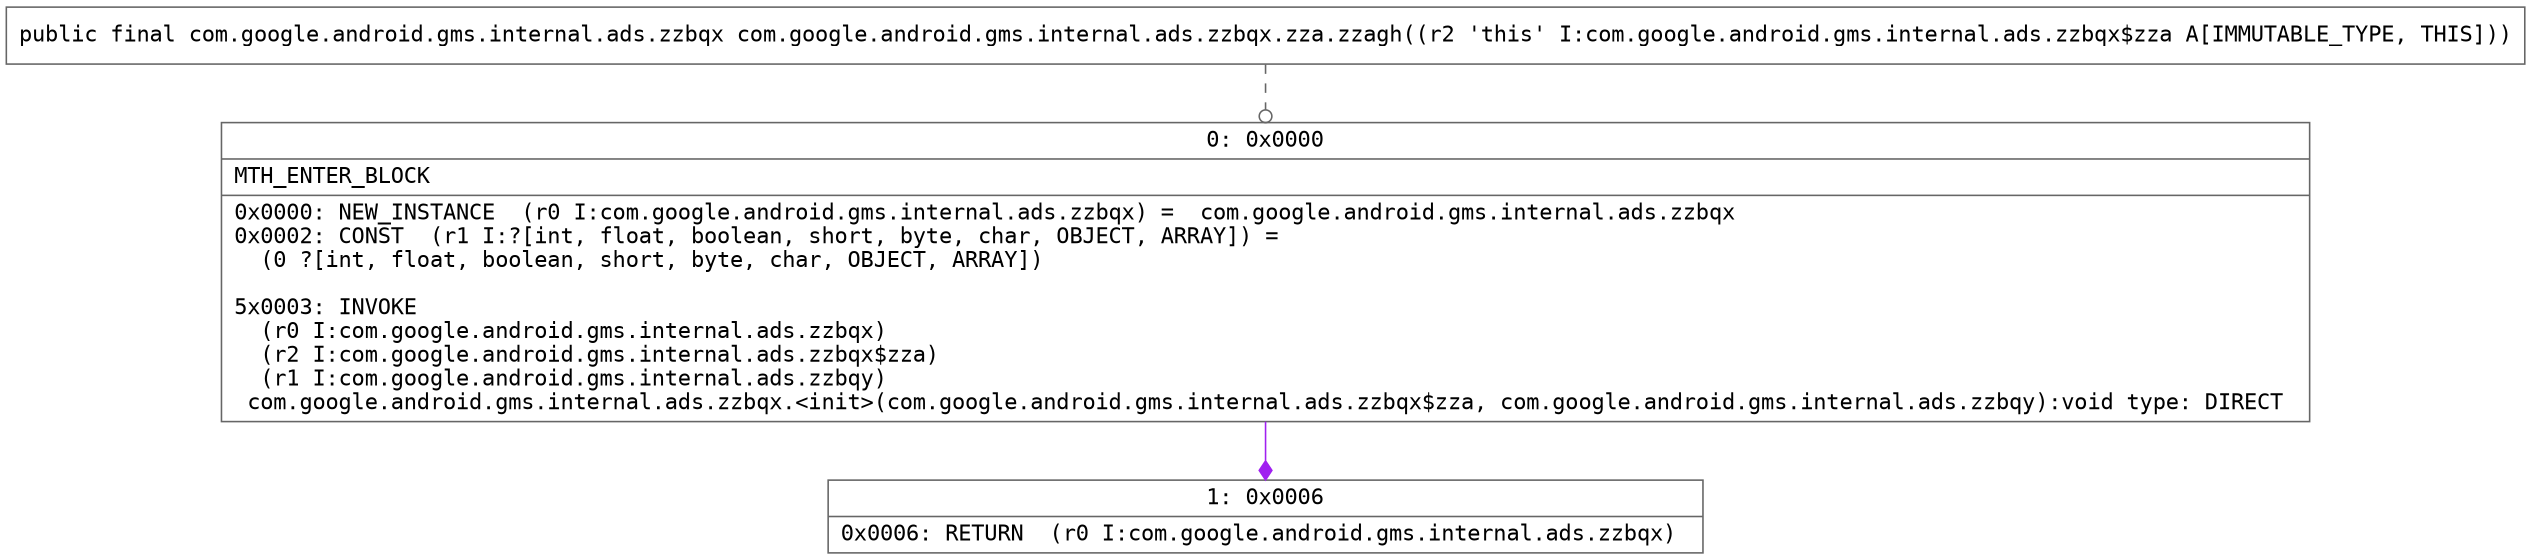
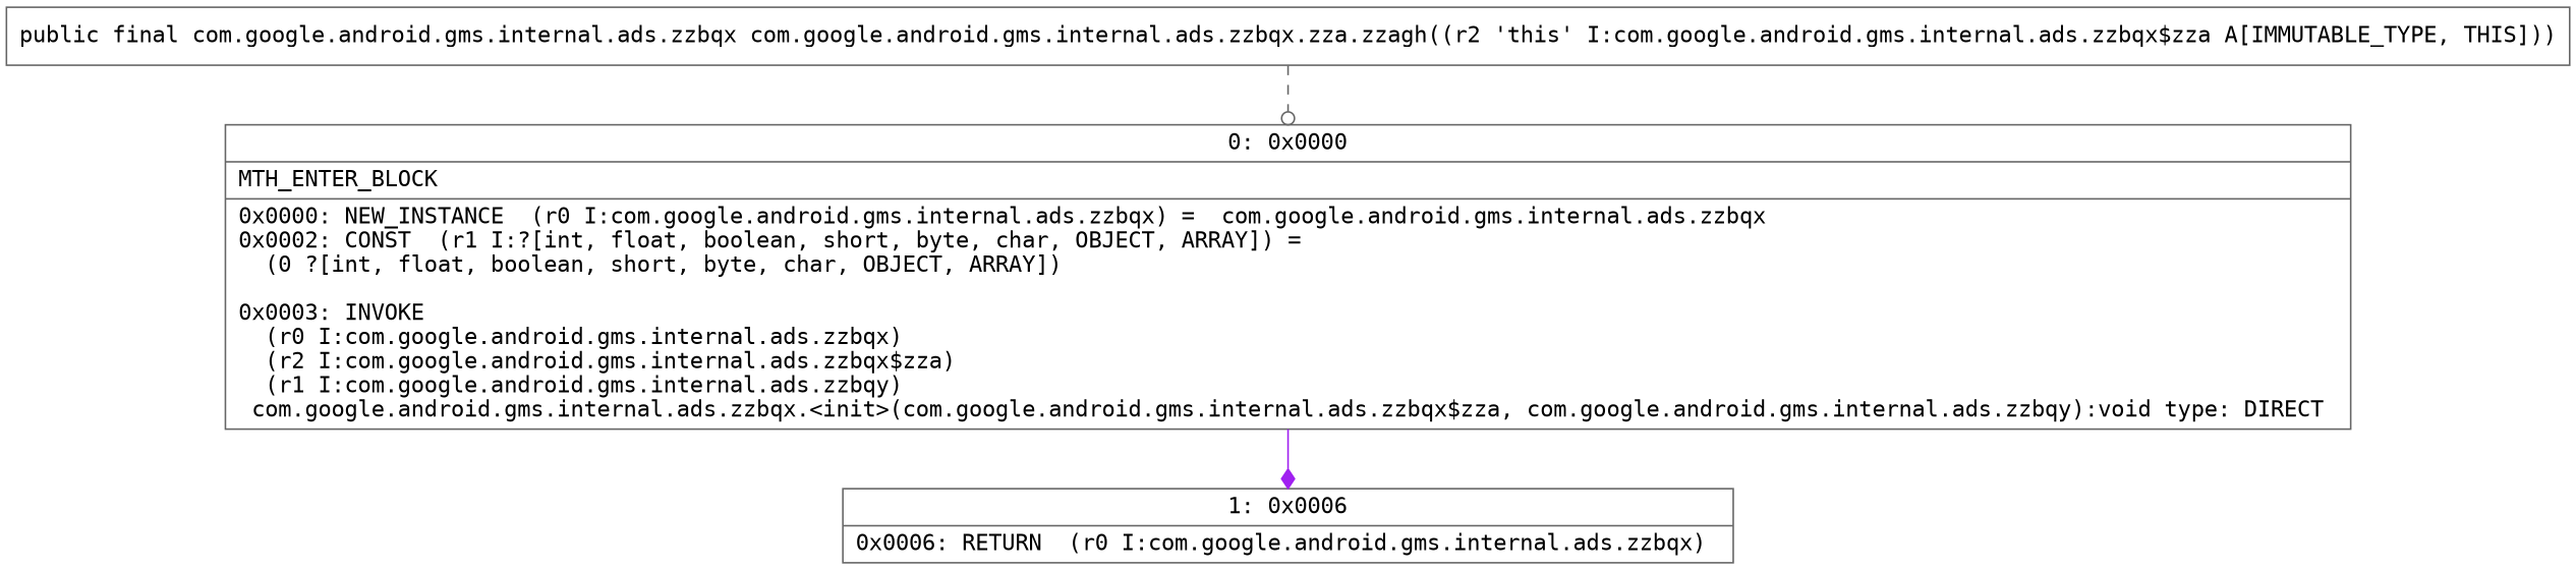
  digraph {
    fontname="DejaVu Sans Mono"
    node [shape=record color=gray40 fontname="DejaVu Sans Mono"]
    edge [fontname="DejaVu Sans Mono"]
-   n1 [label="{0\:\ 0x0000|MTH_ENTER_BLOCK\l|0x0000: NEW_INSTANCE  (r0 I:com.google.android.gms.internal.ads.zzbqx) =  com.google.android.gms.internal.ads.zzbqx \l0x0002: CONST  (r1 I:?[int, float, boolean, short, byte, char, OBJECT, ARRAY]) = \l  (0 ?[int, float, boolean, short, byte, char, OBJECT, ARRAY])\l \l5x0003: INVOKE  \l  (r0 I:com.google.android.gms.internal.ads.zzbqx)\l  (r2 I:com.google.android.gms.internal.ads.zzbqx$zza)\l  (r1 I:com.google.android.gms.internal.ads.zzbqy)\l com.google.android.gms.internal.ads.zzbqx.\<init\>(com.google.android.gms.internal.ads.zzbqx$zza, com.google.android.gms.internal.ads.zzbqy):void type: DIRECT \l}"]
+   n1 [label="{0\:\ 0x0000|MTH_ENTER_BLOCK\l|0x0000: NEW_INSTANCE  (r0 I:com.google.android.gms.internal.ads.zzbqx) =  com.google.android.gms.internal.ads.zzbqx \l0x0002: CONST  (r1 I:?[int, float, boolean, short, byte, char, OBJECT, ARRAY]) = \l  (0 ?[int, float, boolean, short, byte, char, OBJECT, ARRAY])\l \l0x0003: INVOKE  \l  (r0 I:com.google.android.gms.internal.ads.zzbqx)\l  (r2 I:com.google.android.gms.internal.ads.zzbqx$zza)\l  (r1 I:com.google.android.gms.internal.ads.zzbqy)\l com.google.android.gms.internal.ads.zzbqx.\<init\>(com.google.android.gms.internal.ads.zzbqx$zza, com.google.android.gms.internal.ads.zzbqy):void type: DIRECT \l}"]
    n2 [label="{1\:\ 0x0006|0x0006: RETURN  (r0 I:com.google.android.gms.internal.ads.zzbqx) \l}"]
    n3 [label="{public final com.google.android.gms.internal.ads.zzbqx com.google.android.gms.internal.ads.zzbqx.zza.zzagh((r2 'this' I:com.google.android.gms.internal.ads.zzbqx$zza A[IMMUTABLE_TYPE, THIS])) }"]
    n1 -> n2 [color=purple style=solid arrowhead=diamond]
    n3 -> n1 [color=gray40 style=dashed arrowhead=odot]
  }
